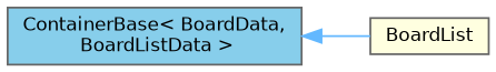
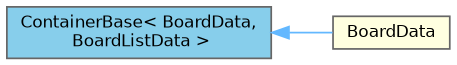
  digraph {
    rankdir=LR
    node [color=grey40 fontname=Helvetica fontsize=10 shape=box style=filled]
    n1 [fillcolor=skyblue height=0.2 label="ContainerBase\< BoardData,\l BoardListData \>" width=0.4]
-   n2 [fillcolor=lightyellow height=0.2 label=BoardList width=0.4]
+   n2 [fillcolor=lightyellow height=0.2 label=BoardData width=0.4]
    n1 -> n2 [color=steelblue1 dir=back fontname=Helvetica fontsize=10 labelfontname=Helvetica labelfontsize=10 style=solid]
  }
